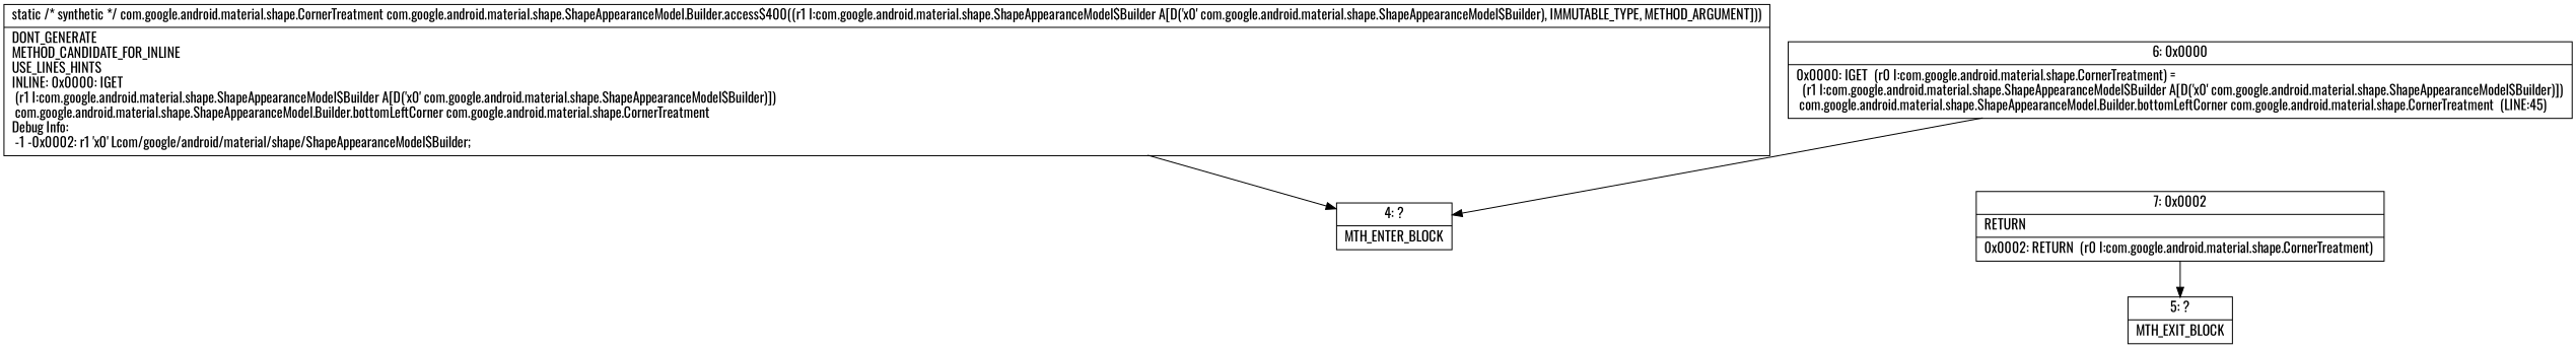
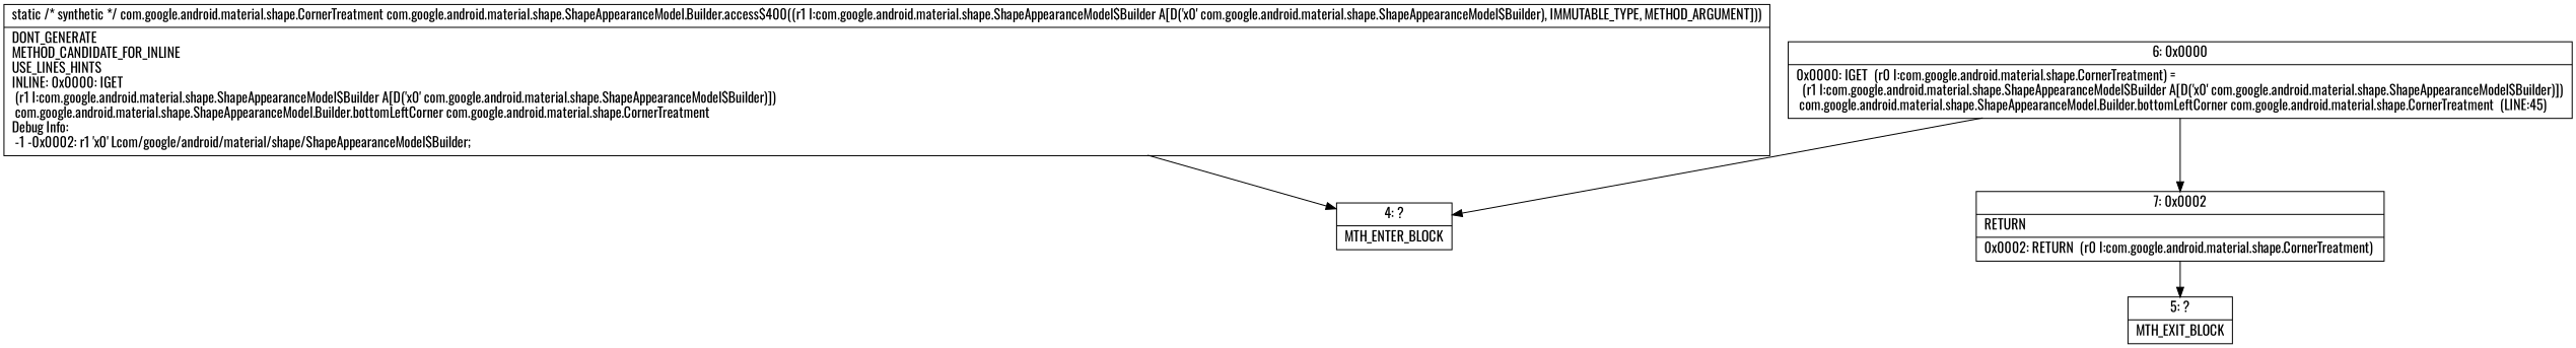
  digraph {
    fontname=Oswald
    node [fontname=Oswald shape=record]
    edge [fontname=Oswald]
    n1 [label="{4\:\ ?|MTH_ENTER_BLOCK\l}"]
    n2 [label="{6\:\ 0x0000|0x0000: IGET  (r0 I:com.google.android.material.shape.CornerTreatment) = \l  (r1 I:com.google.android.material.shape.ShapeAppearanceModel$Builder A[D('x0' com.google.android.material.shape.ShapeAppearanceModel$Builder)])\l com.google.android.material.shape.ShapeAppearanceModel.Builder.bottomLeftCorner com.google.android.material.shape.CornerTreatment  (LINE:45)\l}"]
    n3 [label="{7\:\ 0x0002|RETURN\l|0x0002: RETURN  (r0 I:com.google.android.material.shape.CornerTreatment) \l}"]
    n4 [label="{5\:\ ?|MTH_EXIT_BLOCK\l}"]
    n5 [label="{static \/* synthetic *\/ com.google.android.material.shape.CornerTreatment com.google.android.material.shape.ShapeAppearanceModel.Builder.access$400((r1 I:com.google.android.material.shape.ShapeAppearanceModel$Builder A[D('x0' com.google.android.material.shape.ShapeAppearanceModel$Builder), IMMUTABLE_TYPE, METHOD_ARGUMENT]))  | DONT_GENERATE\lMETHOD_CANDIDATE_FOR_INLINE\lUSE_LINES_HINTS\lINLINE: 0x0000: IGET  \l  (r1 I:com.google.android.material.shape.ShapeAppearanceModel$Builder A[D('x0' com.google.android.material.shape.ShapeAppearanceModel$Builder)])\l com.google.android.material.shape.ShapeAppearanceModel.Builder.bottomLeftCorner com.google.android.material.shape.CornerTreatment\lDebug Info:\l  \-1 \-0x0002: r1 'x0' Lcom\/google\/android\/material\/shape\/ShapeAppearanceModel$Builder;\l}"]
    n2 -> n1
+   n2 -> n3
    n3 -> n4
    n5 -> n1
  }
